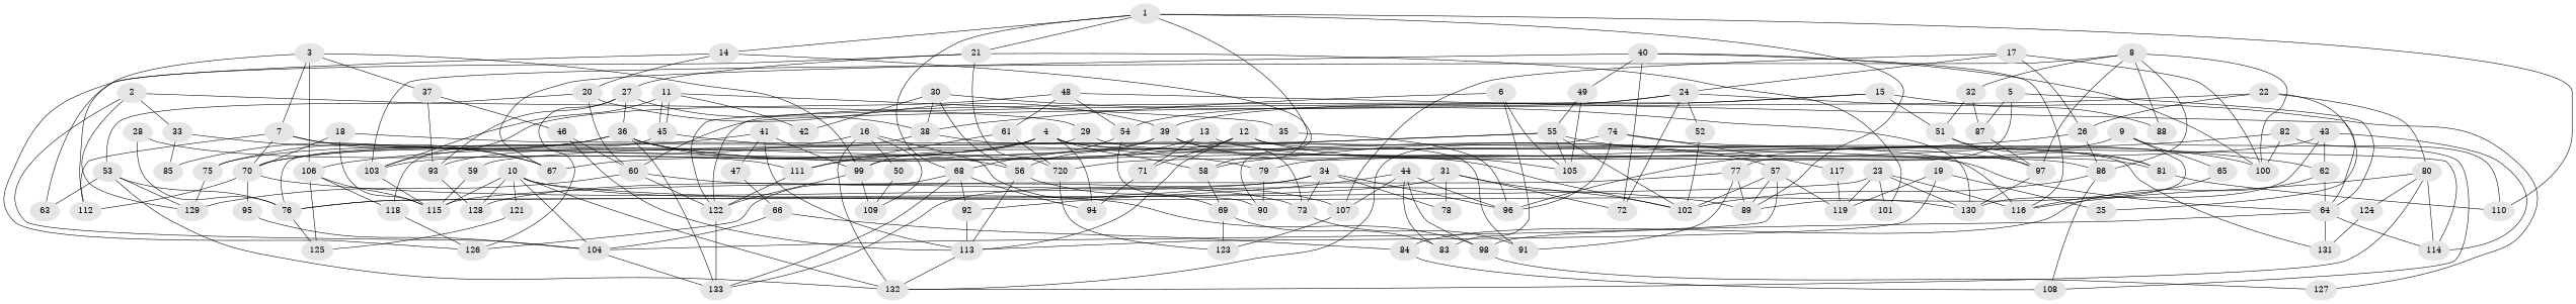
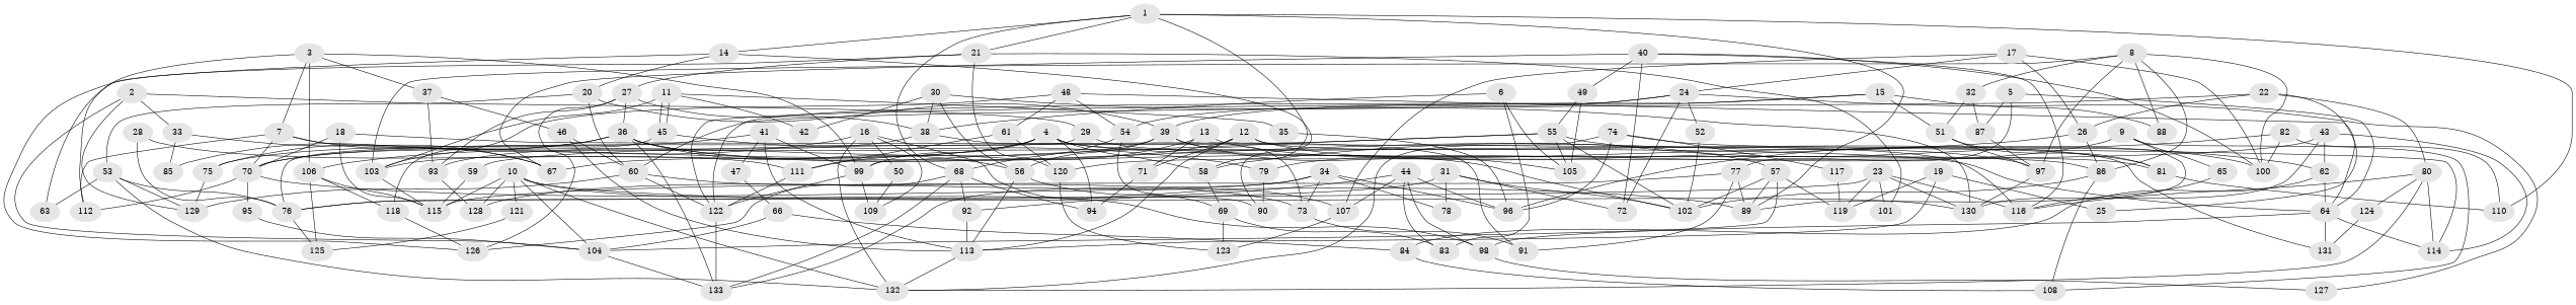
  graph {
    node [color=gray90 style=filled]
    1
    14
    21
    58
    68
    89
    110
    20
    63
    90
    27
    101
-   120 [label=720]
+   120
    126
    69
    94
    133
    92
    2
    29
    33
    104
    129
    76
    81
    67
    85
    3
    7
    37
    99
    106
    112
    70
    64
    93
    46
    122
    109
    115
    118
    125
    4
    86
    103
    116
    95
    108
    102
    5
    77
    87
    98
    131
    114
    91
    97
    6
    38
    83
    105
    8
    32
    88
    100
    51
    130
    9
    65
    79
    10
    121
    128
    132
    127
    11
    35
    42
    45
    96
    12
    71
    113
    13
    111
    39
    53
    60
    15
    56
    73
    16
    50
    123
    17
    24
    26
    107
    52
    54
    72
    18
    19
    25
    119
    36
    22
    80
    124
    23
    49
    55
    57
    75
    28
    30
    31
    78
    34
    40
    41
    47
    66
    43
    62
    84
    44
    48
    61
    59
    74
    117
    82
    1 -- 14
    1 -- 21
    1 -- 58
    1 -- 68
    1 -- 89
    1 -- 110
    14 -- 20
    14 -- 63
    14 -- 90
    21 -- 27
    21 -- 101
    21 -- 120
    21 -- 126
    58 -- 69
    68 -- 126
    68 -- 94
    68 -- 133
    68 -- 92
    20 -- 39
    20 -- 53
    20 -- 60
    27 -- 126
    27 -- 93
    27 -- 38
    27 -- 36
    120 -- 123
    69 -- 83
    69 -- 123
    92 -- 113
    2 -- 29
    2 -- 33
    2 -- 104
    2 -- 129
    29 -- 76
    29 -- 81
    33 -- 67
    33 -- 85
    104 -- 133
    76 -- 125
    81 -- 110
    3 -- 7
    3 -- 37
    3 -- 99
    3 -- 106
    3 -- 112
    7 -- 67
    7 -- 112
    7 -- 70
    7 -- 64
    37 -- 93
    37 -- 46
    99 -- 122
    99 -- 109
    106 -- 115
    106 -- 118
    106 -- 125
    70 -- 89
    70 -- 112
    70 -- 95
    64 -- 98
    64 -- 131
    64 -- 114
    93 -- 128
    46 -- 113
    46 -- 60
    122 -- 133
    118 -- 126
    4 -- 58
    4 -- 94
    4 -- 99
    4 -- 70
    4 -- 86
    4 -- 103
    4 -- 116
    86 -- 108
    86 -- 102
    103 -- 115
    95 -- 104
    5 -- 64
    5 -- 77
    5 -- 87
    77 -- 89
    77 -- 115
    77 -- 91
    87 -- 97
    98 -- 127
    97 -- 130
    6 -- 38
    6 -- 83
    6 -- 105
    38 -- 70
    38 -- 91
    8 -- 86
    8 -- 103
    8 -- 97
    8 -- 32
    8 -- 88
    8 -- 100
    32 -- 87
    32 -- 51
    51 -- 81
    51 -- 97
    9 -- 89
    9 -- 108
    9 -- 65
    9 -- 79
    65 -- 116
    79 -- 90
    10 -- 104
    10 -- 115
    10 -- 98
    10 -- 130
    10 -- 121
    10 -- 128
    10 -- 132
    121 -- 125
    11 -- 103
    11 -- 35
    11 -- 42
    11 -- 45
    11 -- 45
    35 -- 96
    45 -- 118
    45 -- 79
    12 -- 67
    12 -- 131
    12 -- 100
    12 -- 71
    12 -- 113
    71 -- 94
    113 -- 132
    13 -- 97
    13 -- 71
    13 -- 111
    111 -- 122
    39 -- 93
    39 -- 105
    39 -- 56
    39 -- 73
    53 -- 63
    53 -- 129
    53 -- 76
    53 -- 132
    60 -- 129
    60 -- 122
    60 -- 73
    15 -- 122
    15 -- 88
    15 -- 51
    15 -- 39
    56 -- 113
    56 -- 107
    73 -- 91
    16 -- 69
    16 -- 106
    16 -- 109
    16 -- 132
    16 -- 50
    50 -- 109
    17 -- 100
    17 -- 24
    17 -- 26
    17 -- 107
    24 -- 122
    24 -- 127
    24 -- 52
    24 -- 54
    24 -- 72
    26 -- 58
    26 -- 86
    107 -- 123
    52 -- 102
    54 -- 68
    54 -- 90
    18 -- 70
    18 -- 115
    18 -- 114
    19 -- 113
    19 -- 25
    19 -- 119
    36 -- 133
    36 -- 85
    36 -- 102
    36 -- 56
    36 -- 57
    36 -- 75
    22 -- 60
    22 -- 26
    22 -- 25
    22 -- 80
    80 -- 116
    80 -- 114
    80 -- 132
    80 -- 124
    124 -- 131
    23 -- 101
    23 -- 76
    23 -- 116
    23 -- 130
    23 -- 119
    49 -- 105
    49 -- 55
    55 -- 99
    55 -- 102
    55 -- 105
    55 -- 62
    55 -- 59
    57 -- 89
    57 -- 104
    57 -- 102
    57 -- 119
    75 -- 129
    28 -- 76
    28 -- 111
    30 -- 38
    30 -- 130
    30 -- 42
    30 -- 56
    31 -- 76
    31 -- 102
    31 -- 72
    31 -- 78
    34 -- 133
    34 -- 128
    34 -- 96
    34 -- 73
    34 -- 78
    40 -- 67
    40 -- 116
    40 -- 100
    40 -- 72
    40 -- 49
    41 -- 99
    41 -- 113
    41 -- 75
    41 -- 47
    47 -- 66
    66 -- 104
    66 -- 84
    43 -- 120
    43 -- 114
    43 -- 130
    43 -- 62
    62 -- 64
    62 -- 84
    84 -- 108
    44 -- 92
    44 -- 98
    44 -- 83
    44 -- 96
    44 -- 107
    48 -- 64
    48 -- 103
    48 -- 54
    48 -- 61
    61 -- 120
    61 -- 111
    59 -- 115
    74 -- 81
    74 -- 132
    74 -- 96
    74 -- 117
    117 -- 119
    82 -- 110
    82 -- 100
    82 -- 96
  }
